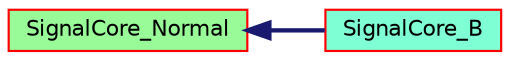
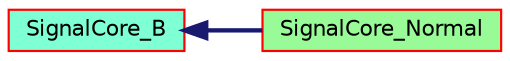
  digraph {
    rankdir=LR
    node [color=red fontname=Helvetica fontsize=10 shape=record style=filled]
    n1 [fillcolor=aquamarine height=0.2 label=SignalCore_B width=0.4]
    n2 [fillcolor=palegreen height=0.2 label=SignalCore_Normal width=0.4]
-   n2 -> n1 [color=midnightblue dir=back fontname=Helvetica fontsize=10 labelfontname=Helvetica labelfontsize=10 style=bold]
+   n1 -> n2 [color=midnightblue dir=back fontname=Helvetica fontsize=10 labelfontname=Helvetica labelfontsize=10 style=bold]
  }
